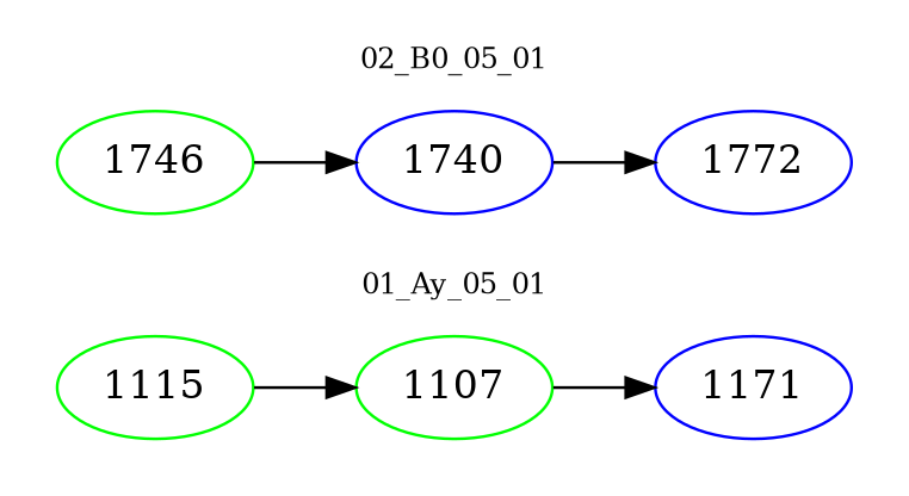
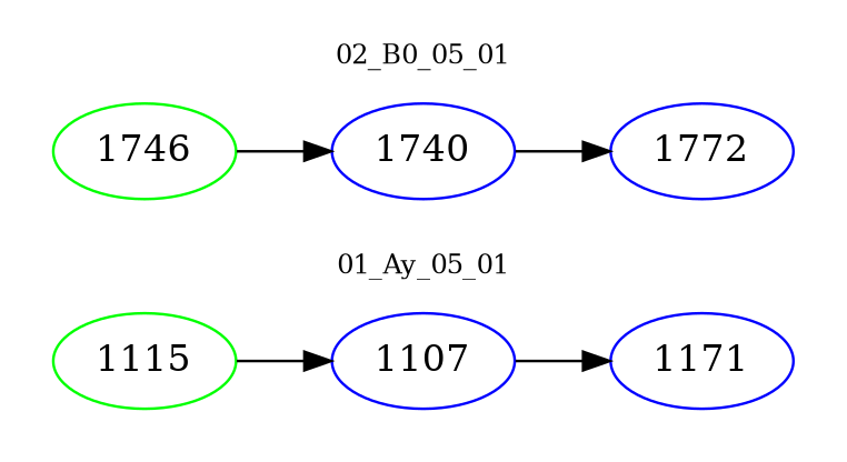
  digraph {
    rankdir=LR
    node [color=blue]
    edge [color=black]
    n1 [color=green label=1115]
-   n2 [color=green label=1107]
+   n2 [label=1107]
    n3 [label=1171]
    n4 [color=green label=1746]
    n5 [label=1740]
    n6 [label=1772]
    subgraph cluster_1 {
      color=white
      fontsize=10
      label="01_Ay_05_01"
      n1
      n2
      n3
    }
    subgraph cluster_2 {
      color=white
      fontsize=10
      label="02_B0_05_01"
      n4
      n5
      n6
    }
    n1 -> n2
    n2 -> n3
    n4 -> n5
    n5 -> n6
  }
